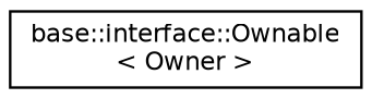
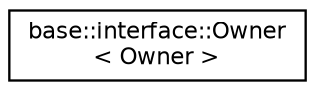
  digraph {
    rankdir=LR
-   n1 [color=black fillcolor=white fontname=Helvetica fontsize=10 height=0.2 label="base::interface::Ownable\l\< Owner \>" shape=record style=filled width=0.4]
+   n1 [color=black fillcolor=white fontname=Helvetica fontsize=10 height=0.2 label="base::interface::Owner\l\< Owner \>" shape=record style=filled width=0.4]
  }
